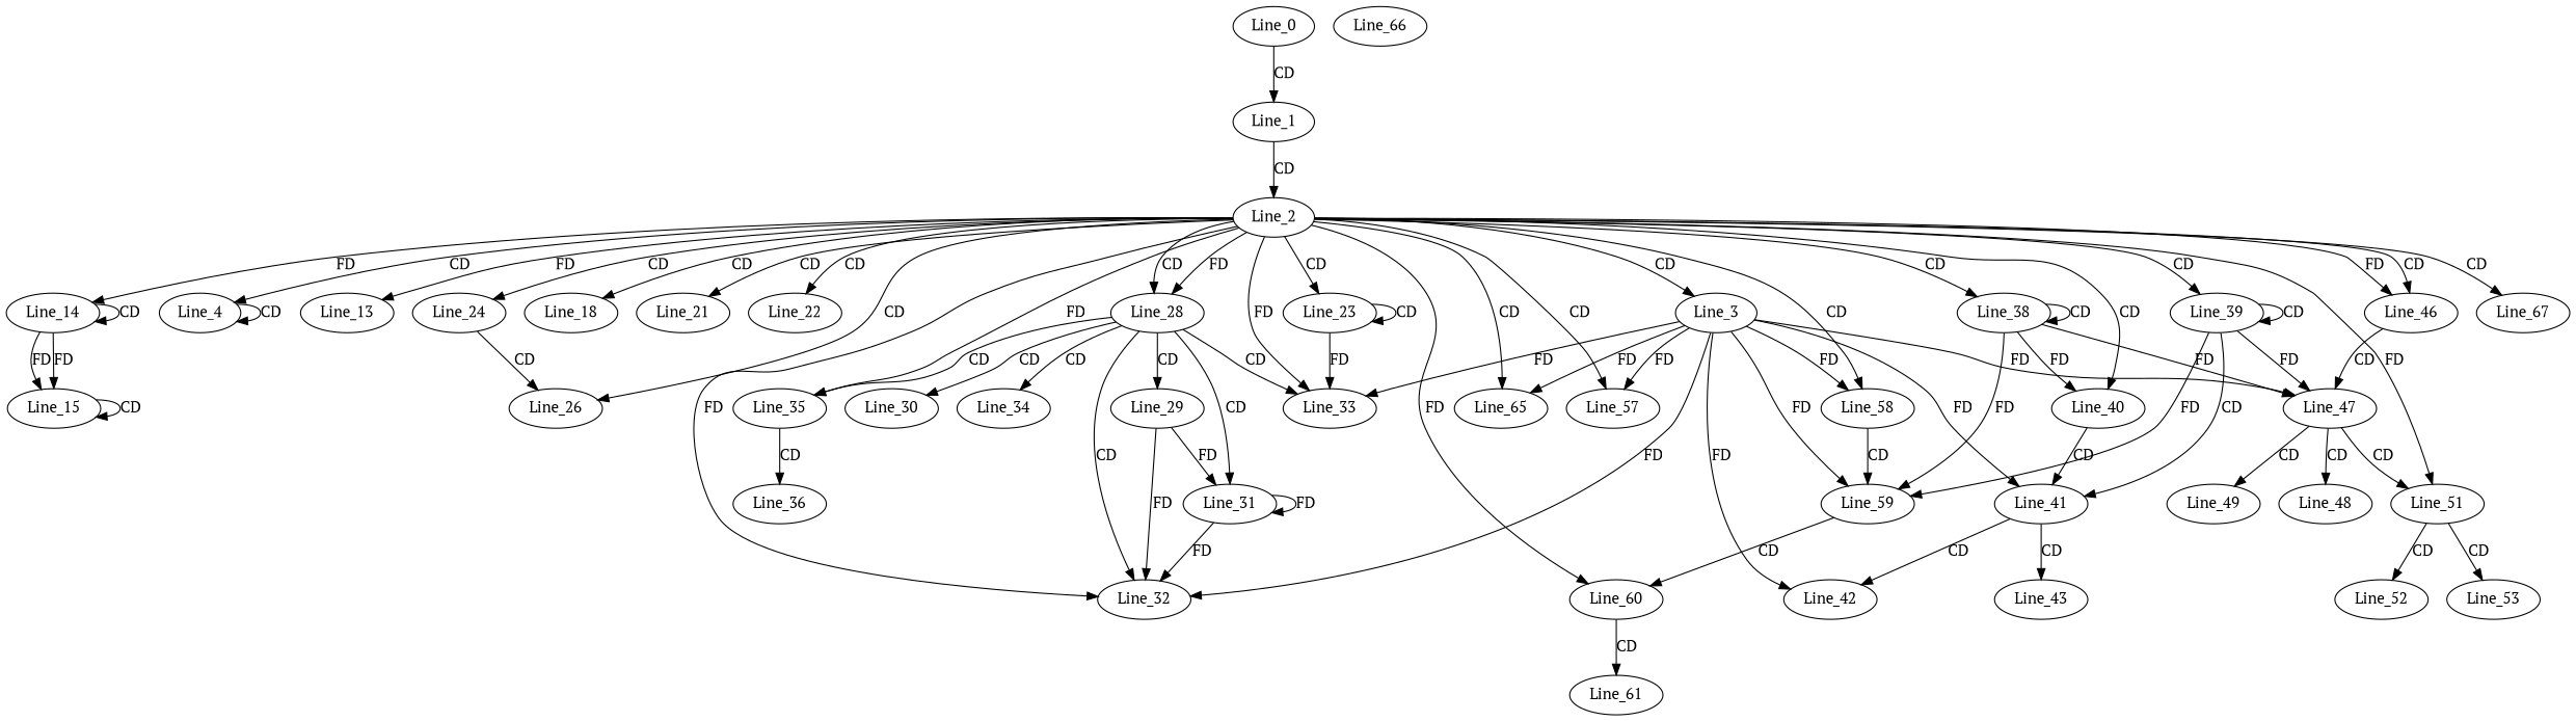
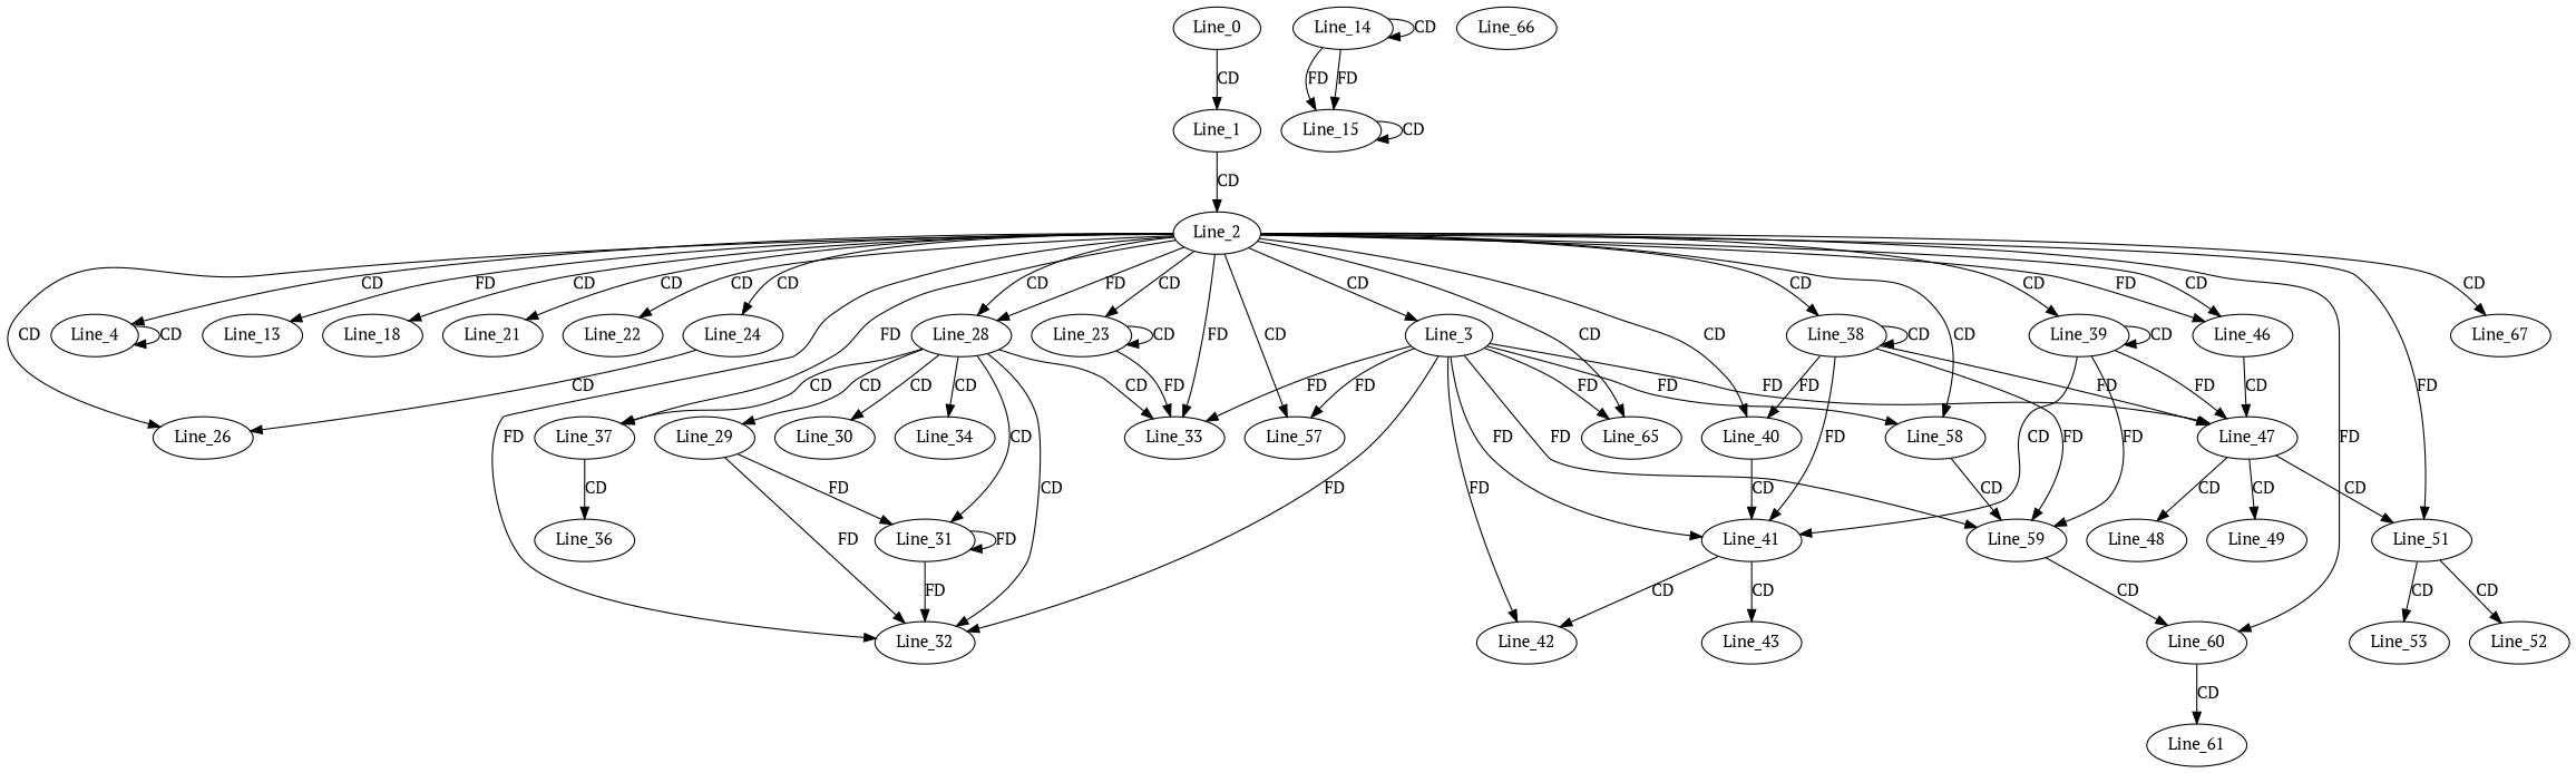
  digraph {
    fontname="PT Serif"
    node [fontname="PT Serif"]
    edge [fontname="PT Serif"]
    Line_0
    Line_1
    Line_2
    Line_3
    Line_4
    Line_13
    Line_14
    Line_18
    Line_21
    Line_22
    Line_23
    Line_24
    Line_26
    Line_28
    Line_32
    Line_33
-   Line_35
+   Line_35 [label=Line_37]
    Line_38
    Line_39
    Line_40
    Line_46
    Line_51
    Line_57
    Line_58
    Line_60
    Line_65
    Line_67
    Line_41
    Line_42
    Line_47
    Line_59
    Line_15
    Line_29
    Line_30
    Line_31
    Line_34
    Line_36
    Line_52
    Line_53
    Line_61
    Line_43
    Line_48
    Line_49
    Line_66
    Line_0 -> Line_1 [label=CD]
    Line_1 -> Line_2 [label=CD]
    Line_2 -> Line_3 [label=CD]
    Line_2 -> Line_4 [label=CD]
    Line_2 -> Line_13 [label=FD]
-   Line_2 -> Line_14 [label=FD]
    Line_2 -> Line_18 [label=CD]
    Line_2 -> Line_21 [label=CD]
    Line_2 -> Line_22 [label=CD]
    Line_2 -> Line_23 [label=CD]
    Line_2 -> Line_24 [label=CD]
    Line_2 -> Line_26 [label=CD]
    Line_2 -> Line_28 [label=CD]
    Line_2 -> Line_28 [label=FD]
    Line_2 -> Line_32 [label=FD]
    Line_2 -> Line_33 [label=FD]
    Line_2 -> Line_35 [label=FD]
    Line_2 -> Line_38 [label=CD]
    Line_2 -> Line_39 [label=CD]
    Line_2 -> Line_40 [label=CD]
    Line_2 -> Line_46 [label=CD]
    Line_2 -> Line_46 [label=FD]
    Line_2 -> Line_51 [label=FD]
    Line_2 -> Line_57 [label=CD]
    Line_2 -> Line_58 [label=CD]
    Line_2 -> Line_60 [label=FD]
    Line_2 -> Line_65 [label=CD]
    Line_2 -> Line_67 [label=CD]
    Line_3 -> Line_32 [label=FD]
    Line_3 -> Line_33 [label=FD]
    Line_3 -> Line_57 [label=FD]
    Line_3 -> Line_58 [label=FD]
    Line_3 -> Line_65 [label=FD]
    Line_3 -> Line_41 [label=FD]
    Line_3 -> Line_42 [label=FD]
    Line_3 -> Line_47 [label=FD]
    Line_3 -> Line_59 [label=FD]
    Line_4 -> Line_4 [label=CD]
    Line_14 -> Line_14 [label=CD]
    Line_14 -> Line_15 [label=FD]
    Line_14 -> Line_15 [label=FD]
    Line_23 -> Line_23 [label=CD]
    Line_23 -> Line_33 [label=FD]
    Line_24 -> Line_26 [label=CD]
    Line_28 -> Line_32 [label=CD]
    Line_28 -> Line_33 [label=CD]
    Line_28 -> Line_35 [label=CD]
    Line_28 -> Line_29 [label=CD]
    Line_28 -> Line_30 [label=CD]
    Line_28 -> Line_31 [label=CD]
    Line_28 -> Line_34 [label=CD]
    Line_35 -> Line_36 [label=CD]
    Line_38 -> Line_38 [label=CD]
    Line_38 -> Line_40 [label=FD]
+   Line_38 -> Line_41 [label=FD]
    Line_38 -> Line_47 [label=FD]
    Line_38 -> Line_59 [label=FD]
    Line_39 -> Line_39 [label=CD]
    Line_39 -> Line_41 [label=CD]
    Line_39 -> Line_47 [label=FD]
    Line_39 -> Line_59 [label=FD]
    Line_40 -> Line_41 [label=CD]
    Line_46 -> Line_47 [label=CD]
    Line_51 -> Line_52 [label=CD]
    Line_51 -> Line_53 [label=CD]
    Line_58 -> Line_59 [label=CD]
    Line_60 -> Line_61 [label=CD]
    Line_41 -> Line_42 [label=CD]
    Line_41 -> Line_43 [label=CD]
    Line_47 -> Line_51 [label=CD]
    Line_47 -> Line_48 [label=CD]
    Line_47 -> Line_49 [label=CD]
    Line_59 -> Line_60 [label=CD]
    Line_15 -> Line_15 [label=CD]
    Line_29 -> Line_32 [label=FD]
    Line_29 -> Line_31 [label=FD]
    Line_31 -> Line_32 [label=FD]
    Line_31 -> Line_31 [label=FD]
  }
